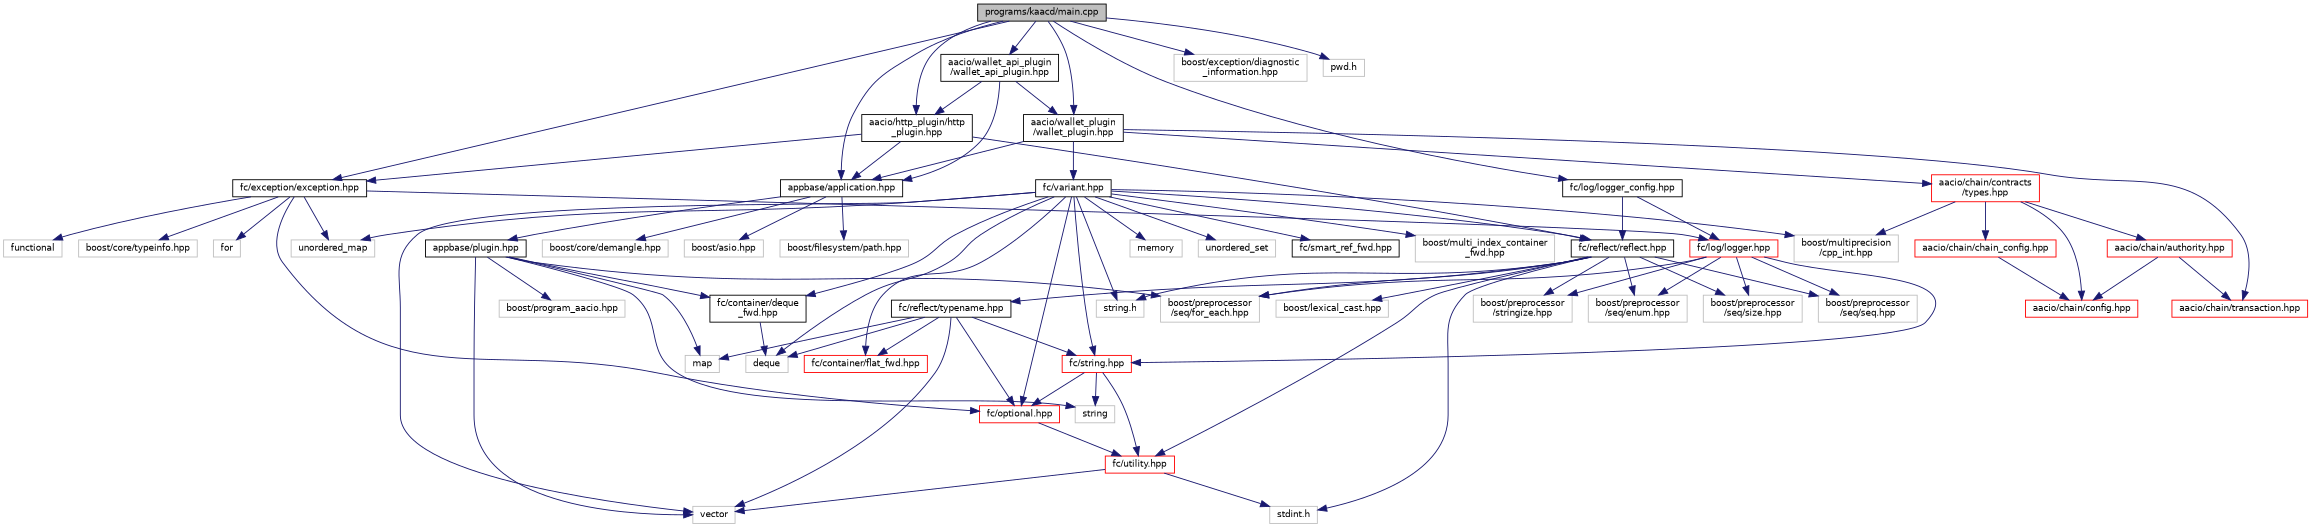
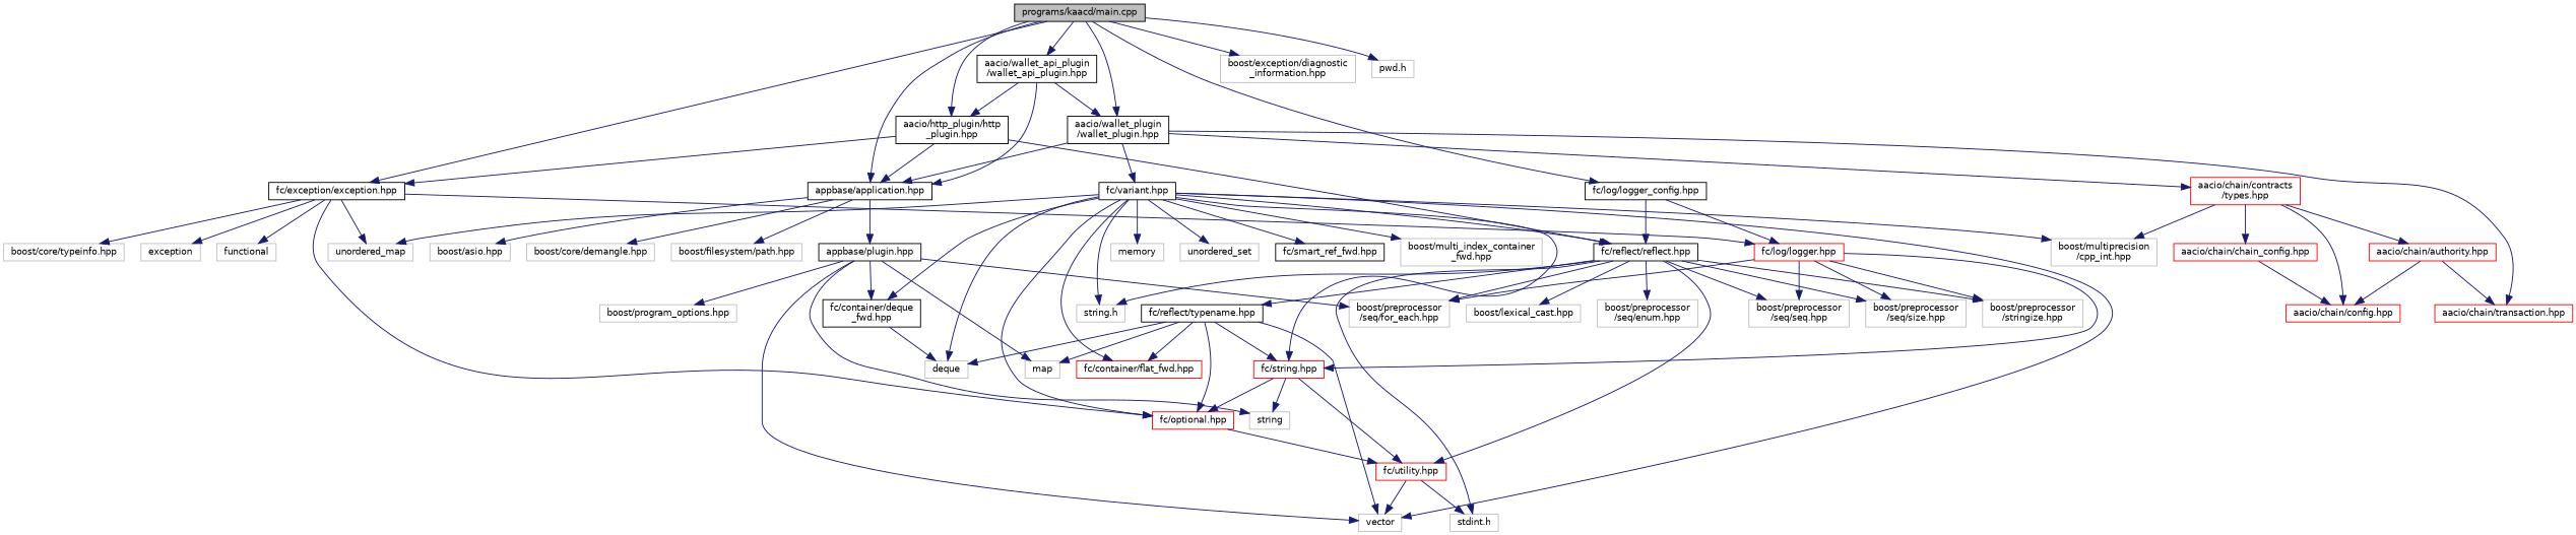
  digraph {
    node [color=grey75 fillcolor=white fontname=Helvetica fontsize=10 shape=record style=filled]
    edge [color=midnightblue fontname=Helvetica fontsize=10 labelfontname=Helvetica labelfontsize=10 style=solid]
    n1 [color=black fillcolor=grey75 fontcolor=black height=0.2 label="programs/kaacd/main.cpp" width=0.4]
    n2 [color=black height=0.2 label="appbase/application.hpp" width=0.4]
    n3 [color=black height=0.2 label="aacio/http_plugin/http\l_plugin.hpp" width=0.4]
    n4 [color=black height=0.2 label="fc/exception/exception.hpp" width=0.4]
    n5 [color=black height=0.2 label="aacio/wallet_plugin\l/wallet_plugin.hpp" width=0.4]
    n6 [color=black height=0.2 label="aacio/wallet_api_plugin\l/wallet_api_plugin.hpp" width=0.4]
    n7 [color=black height=0.2 label="fc/log/logger_config.hpp" width=0.4]
    n8 [height=0.2 label="boost/exception/diagnostic\l_information.hpp" width=0.4]
    n9 [height=0.2 label="pwd.h" width=0.4]
    n10 [color=black height=0.2 label="appbase/plugin.hpp" width=0.4]
    n11 [height=0.2 label="boost/filesystem/path.hpp" width=0.4]
    n12 [height=0.2 label="boost/core/demangle.hpp" width=0.4]
    n13 [height=0.2 label="boost/asio.hpp" width=0.4]
    n14 [color=black height=0.2 label="fc/reflect/reflect.hpp" width=0.4]
    n15 [color=red height=0.2 label="fc/log/logger.hpp" width=0.4]
    n16 [color=red height=0.2 label="fc/optional.hpp" width=0.4]
-   n17 [height=0.2 label=for width=0.4]
+   n17 [height=0.2 label=exception width=0.4]
    n18 [height=0.2 label=functional width=0.4]
    n19 [height=0.2 label=unordered_map width=0.4]
    n20 [height=0.2 label="boost/core/typeinfo.hpp" width=0.4]
    n21 [color=black height=0.2 label="fc/variant.hpp" width=0.4]
    n22 [color=red height=0.2 label="aacio/chain/contracts\l/types.hpp" width=0.4]
    n23 [color=red height=0.2 label="aacio/chain/transaction.hpp" width=0.4]
-   n24 [height=0.2 label="boost/program_aacio.hpp" width=0.4]
+   n24 [height=0.2 label="boost/program_options.hpp" width=0.4]
    n25 [height=0.2 label="boost/preprocessor\l/seq/for_each.hpp" width=0.4]
    n26 [height=0.2 label=string width=0.4]
    n27 [height=0.2 label=vector width=0.4]
    n28 [height=0.2 label=map width=0.4]
    n29 [color=black height=0.2 label="fc/container/deque\l_fwd.hpp" width=0.4]
    n30 [height=0.2 label="boost/preprocessor\l/seq/enum.hpp" width=0.4]
    n31 [height=0.2 label="boost/preprocessor\l/seq/size.hpp" width=0.4]
    n32 [height=0.2 label="boost/preprocessor\l/seq/seq.hpp" width=0.4]
    n33 [height=0.2 label="boost/preprocessor\l/stringize.hpp" width=0.4]
    n34 [color=red height=0.2 label="fc/utility.hpp" width=0.4]
    n35 [height=0.2 label="stdint.h" width=0.4]
    n36 [height=0.2 label="boost/lexical_cast.hpp" width=0.4]
    n37 [height=0.2 label="string.h" width=0.4]
    n38 [color=black height=0.2 label="fc/reflect/typename.hpp" width=0.4]
    n39 [color=red height=0.2 label="fc/string.hpp" width=0.4]
    n40 [height=0.2 label=deque width=0.4]
    n41 [color=red height=0.2 label="fc/container/flat_fwd.hpp" width=0.4]
    n42 [height=0.2 label=memory width=0.4]
    n43 [height=0.2 label=unordered_set width=0.4]
    n44 [color=black height=0.2 label="fc/smart_ref_fwd.hpp" width=0.4]
    n45 [height=0.2 label="boost/multi_index_container\l_fwd.hpp" width=0.4]
    n46 [height=0.2 label="boost/multiprecision\l/cpp_int.hpp" width=0.4]
    n47 [color=red height=0.2 label="aacio/chain/authority.hpp" width=0.4]
    n48 [color=red height=0.2 label="aacio/chain/config.hpp" width=0.4]
    n49 [color=red height=0.2 label="aacio/chain/chain_config.hpp" width=0.4]
    n1 -> n2
    n1 -> n3
    n1 -> n4
    n1 -> n5
    n1 -> n6
    n1 -> n7
    n1 -> n8
    n1 -> n9
    n2 -> n10
    n2 -> n11
    n2 -> n12
    n2 -> n13
    n3 -> n2
    n3 -> n4
    n3 -> n14
    n4 -> n15
    n4 -> n16
    n4 -> n17
    n4 -> n18
    n4 -> n19
    n4 -> n20
    n5 -> n2
    n5 -> n21
    n5 -> n22
    n5 -> n23
    n6 -> n2
    n6 -> n3
    n6 -> n5
    n7 -> n14
    n7 -> n15
    n10 -> n24
    n10 -> n25
    n10 -> n26
    n10 -> n27
    n10 -> n28
    n10 -> n29
    n14 -> n25
    n14 -> n30
    n14 -> n31
    n14 -> n32
    n14 -> n33
    n14 -> n34
    n14 -> n35
    n14 -> n36
    n14 -> n37
    n14 -> n38
    n15 -> n25
-   n15 -> n30
    n15 -> n31
    n15 -> n32
    n15 -> n33
    n15 -> n39
    n16 -> n34
    n21 -> n14
    n21 -> n16
    n21 -> n19
    n21 -> n27
    n21 -> n29
    n21 -> n37
    n21 -> n39
    n21 -> n40
    n21 -> n41
    n21 -> n42
    n21 -> n43
    n21 -> n44
    n21 -> n45
    n21 -> n46
    n22 -> n46
    n22 -> n47
    n22 -> n48
    n22 -> n49
    n29 -> n40
    n34 -> n27
    n34 -> n35
    n38 -> n16
    n38 -> n27
    n38 -> n28
    n38 -> n39
    n38 -> n40
    n38 -> n41
    n39 -> n16
    n39 -> n26
    n39 -> n34
    n47 -> n23
    n47 -> n48
    n49 -> n48
  }
